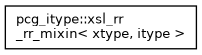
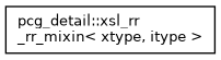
  digraph {
    rankdir=LR
-   n1 [color=black fillcolor=white fontname=Helvetica fontsize=10 height=0.2 label="pcg_itype::xsl_rr\l_rr_mixin\< xtype, itype \>" shape=record style=filled width=0.4]
+   n1 [color=black fillcolor=white fontname=Helvetica fontsize=10 height=0.2 label="pcg_detail::xsl_rr\l_rr_mixin\< xtype, itype \>" shape=record style=filled width=0.4]
  }
